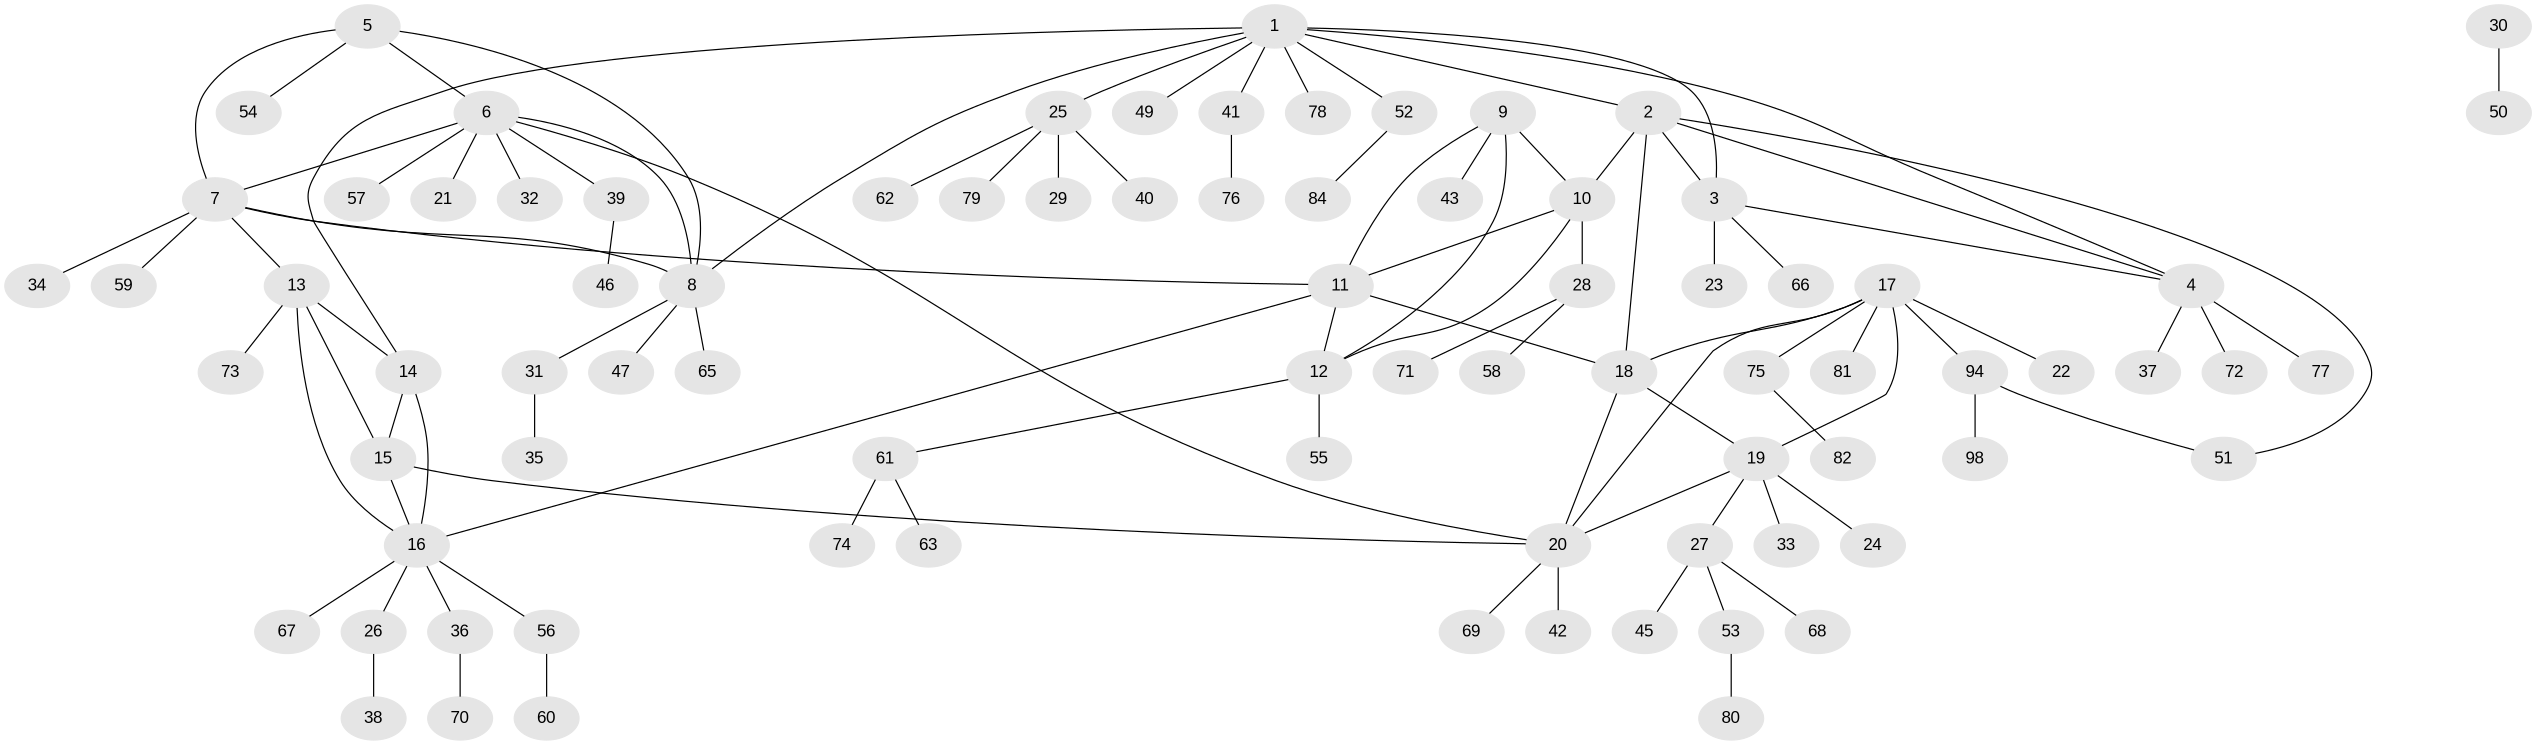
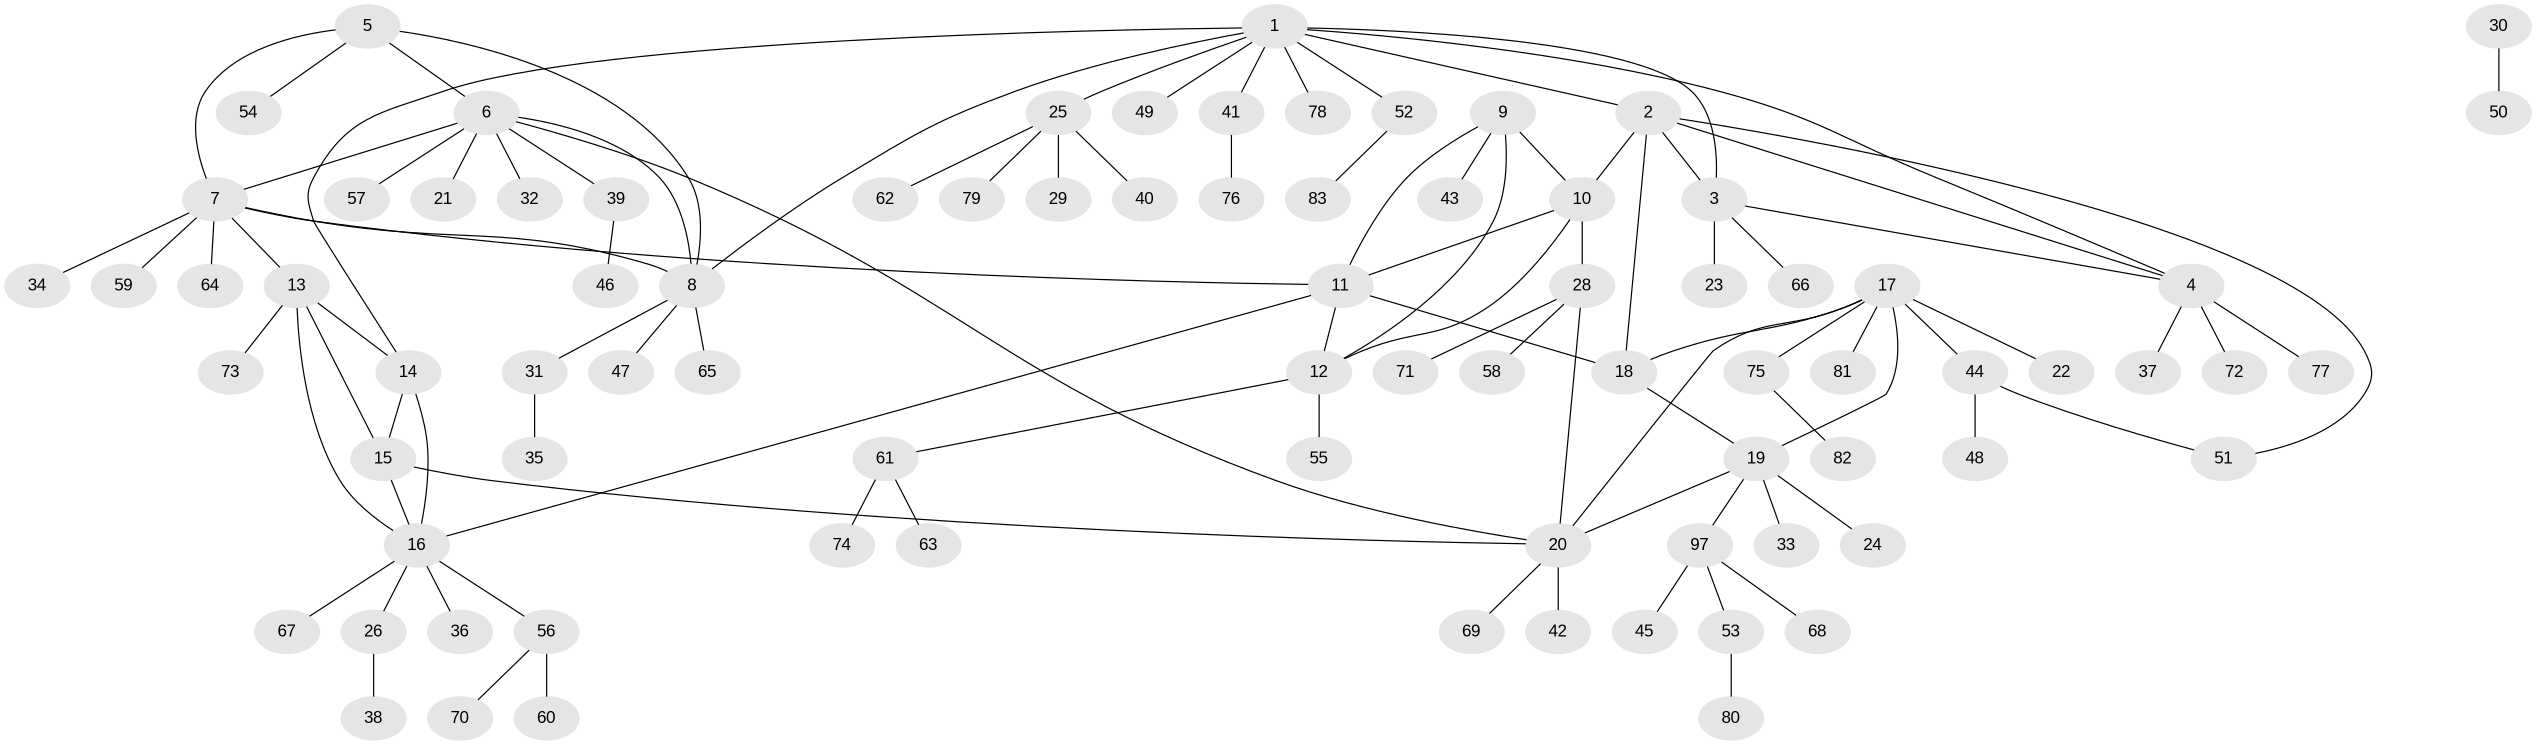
  graph {
    fontname="Liberation Sans"
    node [color=gray90 fontname="Liberation Sans" style=filled]
    edge [fontname="Liberation Sans"]
    1
    2
    3
    4
    8
    14
    25
    41
    49
    52
    78
    10
    18
    51
    23
    66
    37
    72
    77
    31
    47
    65
    16
    15
    29
    40
    62
    79
    76
-   83 [label=84]
+   83
    11
    12
    28
    20
    19
    5
    6
    7
    54
    21
    32
    39
    57
    13
    34
    59
+   64
    42
    69
    46
    73
    35
    9
    43
    55
    61
    58
    71
    26
    36
    56
    67
    63
    74
    30
    50
    38
    70
    60
    17
    22
-   44 [label=94]
+   44
    75
    81
    24
-   27
+   27 [label=97]
    33
-   48 [label=98]
+   48
    82
    45
    53
    68
    80
    1 -- 2
    1 -- 3
    1 -- 4
    1 -- 8
    1 -- 14
    1 -- 25
    1 -- 41
    1 -- 49
    1 -- 52
    1 -- 78
    2 -- 3
    2 -- 4
    2 -- 10
    2 -- 18
    2 -- 51
    3 -- 4
    3 -- 23
    3 -- 66
    4 -- 37
    4 -- 72
    4 -- 77
    8 -- 31
    8 -- 47
    8 -- 65
    14 -- 16
    14 -- 15
    25 -- 29
    25 -- 40
    25 -- 62
    25 -- 79
    41 -- 76
    52 -- 83
    10 -- 11
    10 -- 12
    10 -- 28
-   18 -- 20
+   28 -- 20
    18 -- 19
    31 -- 35
    16 -- 26
    16 -- 36
    16 -- 56
    16 -- 67
    15 -- 16
    15 -- 20
    11 -- 18
    11 -- 16
    11 -- 12
    12 -- 55
    12 -- 61
    28 -- 58
    28 -- 71
    20 -- 42
    20 -- 69
    19 -- 20
    19 -- 24
    19 -- 27
    19 -- 33
    5 -- 8
    5 -- 6
    5 -- 7
    5 -- 54
    6 -- 8
    6 -- 20
    6 -- 7
    6 -- 21
    6 -- 32
    6 -- 39
    6 -- 57
    7 -- 8
    7 -- 11
    7 -- 13
    7 -- 34
    7 -- 59
+   7 -- 64
    39 -- 46
    13 -- 14
    13 -- 16
    13 -- 15
    13 -- 73
    9 -- 10
    9 -- 11
    9 -- 12
    9 -- 43
    61 -- 63
    61 -- 74
    26 -- 38
-   36 -- 70
+   56 -- 70
    56 -- 60
    30 -- 50
    17 -- 18
    17 -- 20
    17 -- 19
    17 -- 22
    17 -- 44
    17 -- 75
    17 -- 81
    44 -- 51
    44 -- 48
    75 -- 82
    27 -- 45
    27 -- 53
    27 -- 68
    53 -- 80
  }
